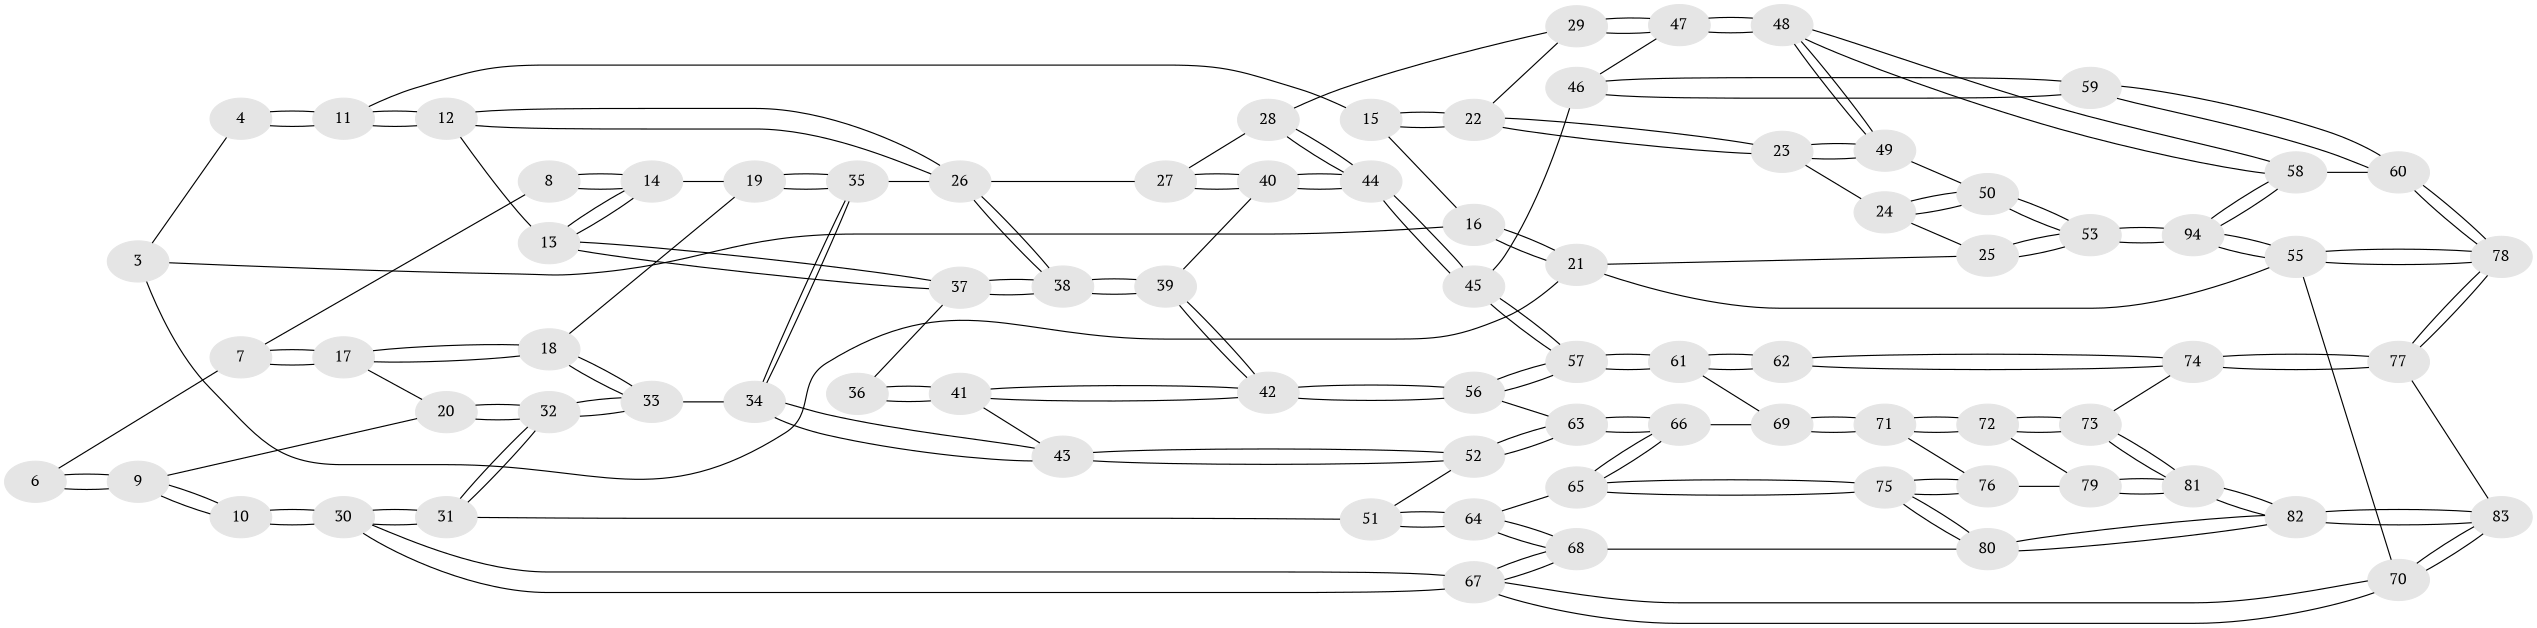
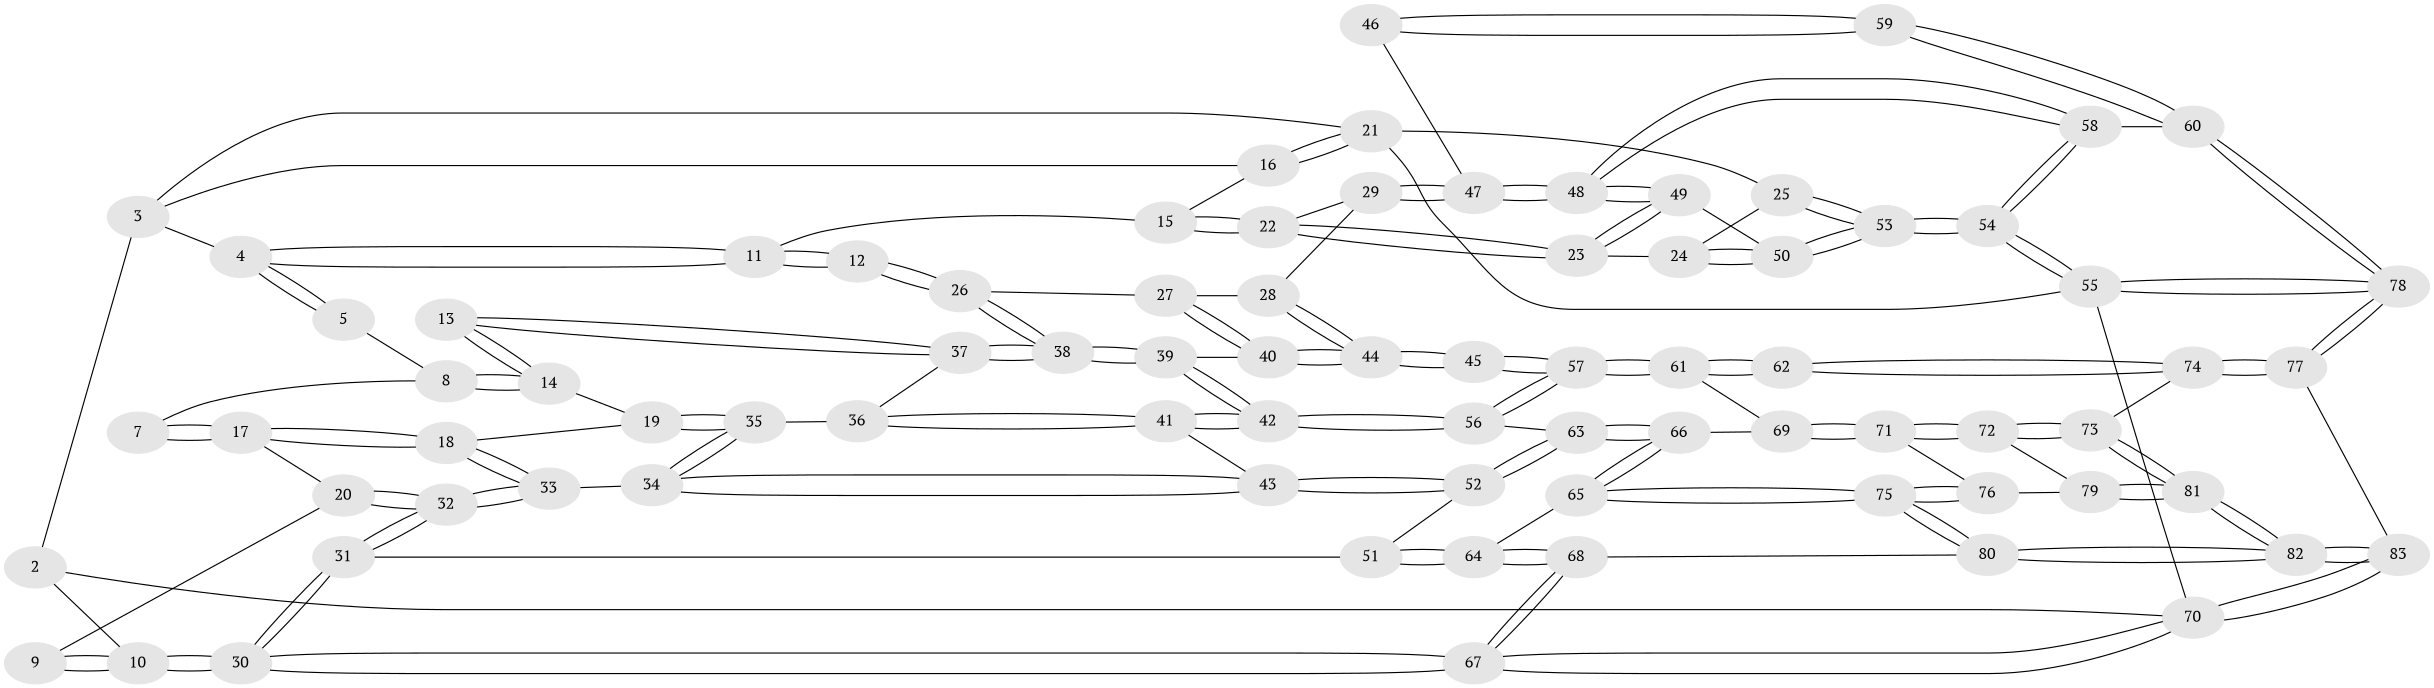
  graph {
    fontname="PT Serif"
    rankdir=LR
    node [color=gray90 fontname="PT Serif" style=filled]
    edge [fontname="PT Serif"]
+   2
    3
    10
    70
-   6
    7
    9
    4
    16
    21
    30
    83
+   5
    11
    25
    55
    8
    12
    15
    14
    17
    20
    18
    19
    32
    31
    67
    13
    26
    22
    37
    27
    38
    35
    23
    29
    33
    34
    36
    53
    78
    24
    49
    47
    50
-   54 [label=94]
+   54
    28
    40
    39
    44
    45
    48
    51
    68
    52
    64
    43
    41
    42
    56
    57
    63
    46
    59
    61
    60
    58
    65
    66
    62
    69
    74
    71
    77
    75
    80
    76
    82
    72
    73
    79
    81
+   2 -- 3
+   2 -- 10
+   2 -- 70
    3 -- 4
    3 -- 16
    3 -- 21
    10 -- 30
    10 -- 30
    70 -- 83
    70 -- 83
-   6 -- 7
-   6 -- 9
-   6 -- 9
    7 -- 8
    7 -- 17
    7 -- 17
    9 -- 10
    9 -- 10
    9 -- 20
+   4 -- 5
+   4 -- 5
    4 -- 11
    4 -- 11
    16 -- 21
    16 -- 21
    21 -- 25
    21 -- 55
    30 -- 31
    30 -- 31
    30 -- 67
    30 -- 67
+   5 -- 8
    11 -- 12
    11 -- 12
    11 -- 15
    25 -- 53
    25 -- 53
    55 -- 70
    55 -- 78
    55 -- 78
    8 -- 14
    8 -- 14
-   12 -- 13
    12 -- 26
    12 -- 26
    15 -- 16
    15 -- 22
    15 -- 22
    14 -- 19
    17 -- 20
    17 -- 18
    17 -- 18
    20 -- 32
    20 -- 32
    18 -- 19
    18 -- 33
    18 -- 33
    19 -- 35
    19 -- 35
    32 -- 33
    32 -- 33
    31 -- 32
    31 -- 32
    31 -- 51
    67 -- 70
    67 -- 70
    67 -- 68
    67 -- 68
    13 -- 14
    13 -- 14
    13 -- 37
    13 -- 37
    26 -- 27
    26 -- 38
    26 -- 38
    22 -- 23
    22 -- 23
    22 -- 29
    37 -- 38
    37 -- 38
    27 -- 28
    27 -- 40
    27 -- 40
    38 -- 39
    38 -- 39
-   35 -- 26
+   35 -- 36
    23 -- 24
    23 -- 49
    23 -- 49
    29 -- 47
    29 -- 47
    33 -- 34
    34 -- 35
    34 -- 35
    34 -- 43
    34 -- 43
    36 -- 37
    36 -- 41
    36 -- 41
    53 -- 54
    53 -- 54
    24 -- 25
    24 -- 50
    24 -- 50
    49 -- 50
    47 -- 48
    47 -- 48
    50 -- 53
    50 -- 53
    54 -- 55
    54 -- 55
    54 -- 58
    54 -- 58
    28 -- 29
    28 -- 44
    28 -- 44
    40 -- 44
    40 -- 44
    39 -- 40
    39 -- 42
    39 -- 42
    44 -- 45
    44 -- 45
    45 -- 57
    45 -- 57
-   45 -- 46
    48 -- 49
    48 -- 49
    48 -- 58
    48 -- 58
    51 -- 52
    51 -- 64
    51 -- 64
    68 -- 80
    52 -- 63
    52 -- 63
    64 -- 68
    64 -- 68
    64 -- 65
    43 -- 52
    43 -- 52
    41 -- 43
    41 -- 42
    41 -- 42
    42 -- 56
    42 -- 56
    56 -- 57
    56 -- 57
    56 -- 63
    57 -- 61
    57 -- 61
    63 -- 66
    63 -- 66
    46 -- 47
    46 -- 59
    46 -- 59
    59 -- 60
    59 -- 60
    61 -- 62
    61 -- 62
    61 -- 69
    60 -- 78
    60 -- 78
    58 -- 60
    65 -- 66
    65 -- 66
    65 -- 75
    65 -- 75
    66 -- 69
    62 -- 74
    62 -- 74
    69 -- 71
    69 -- 71
    74 -- 77
    74 -- 77
    71 -- 76
    71 -- 72
    71 -- 72
    77 -- 83
    77 -- 78
    77 -- 78
    75 -- 80
    75 -- 80
    75 -- 76
    75 -- 76
    80 -- 82
    80 -- 82
    76 -- 79
    82 -- 83
    82 -- 83
    72 -- 73
    72 -- 73
    72 -- 79
    73 -- 74
    73 -- 81
    73 -- 81
    79 -- 81
    79 -- 81
    81 -- 82
    81 -- 82
  }
